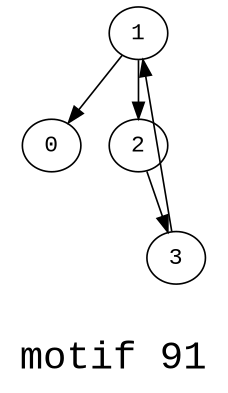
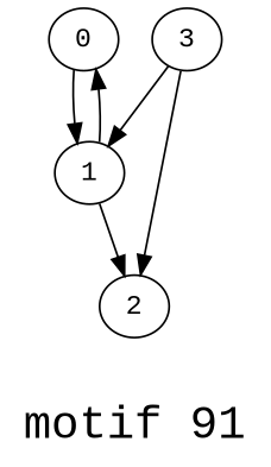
  digraph {
    fontname="Liberation Mono"
    fontsize=24
    label="\nmotif 91\n"
    splines=false
    node [fontname="Liberation Mono" shape=ellipse]
    edge [fontname="Liberation Mono"]
    0 [height=0.3 width=0.3]
    1 [height=0.3 width=0.3]
    2 [height=0.3 width=0.3]
    3 [height=0.3 width=0.3]
+   0 -> 1
    1 -> 0
    1 -> 2
    3 -> 1
-   2 -> 3
+   3 -> 2
  }
